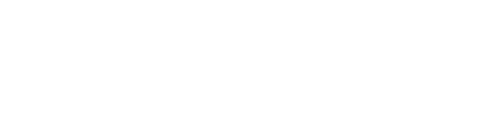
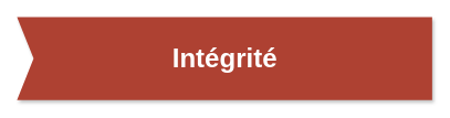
  <mxCell id="0" />
  <mxCell id="1" parent="0" />
+ <mxCell id="2" value="&lt;font color=&quot;#ffffff&quot; style=&quot;font-size: 32px&quot;&gt;&lt;b&gt;Intégrité&lt;/b&gt;&lt;/font&gt;" style="html=1;shape=mxgraph.infographic.ribbonSimple;notch1=20;notch2=0;fillColor=#AE4132;strokeColor=none;shadow=1;" parent="1" vertex="1"><mxGeometry x="20" y="20" width="500" height="100" as="geometry" /></mxCell>
